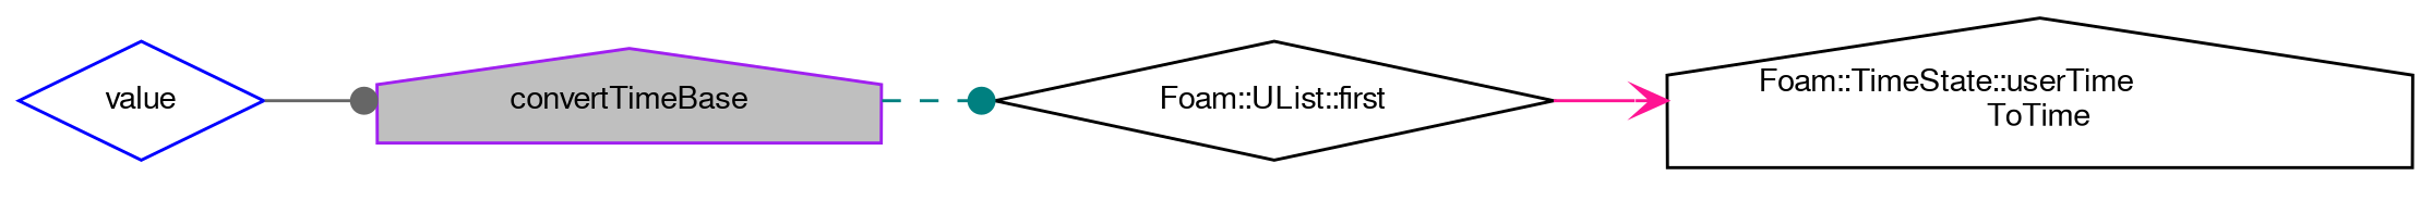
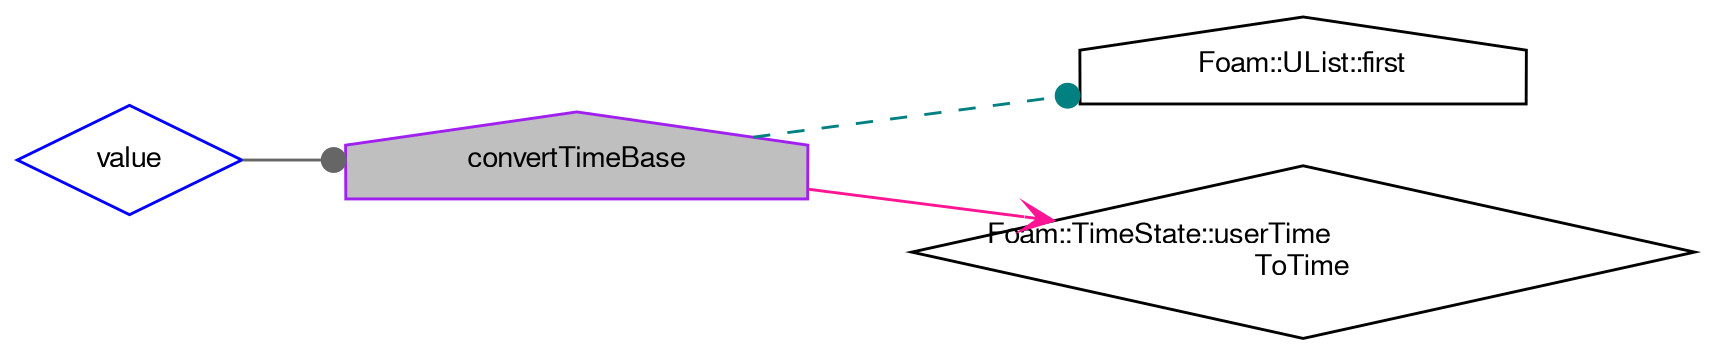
  digraph {
    rankdir=LR
    node [color=black fontname=FreeSans fontsize=10 shape=house]
    edge [arrowhead=dot fontname=FreeSans fontsize=10 labelfontname=FreeSans labelfontsize=10 style=solid]
    n1 [color=purple fillcolor=grey75 fontcolor=black height=0.2 label=convertTimeBase style=filled width=0.4]
-   n2 [height=0.2 label="Foam::UList::first" shape=diamond width=0.4]
-   n3 [height=0.2 label="Foam::TimeState::userTime\lToTime" width=0.4]
+   n2 [height=0.2 label="Foam::UList::first" width=0.4]
+   n3 [height=0.2 label="Foam::TimeState::userTime\lToTime" shape=diamond width=0.4]
    n4 [color=blue height=0.2 label=value shape=diamond width=0.4]
    n1 -> n2 [color=teal style=dashed]
-   n2 -> n3 [arrowhead=vee color=deeppink]
+   n1 -> n3 [arrowhead=vee color=deeppink]
    n4 -> n1 [color=gray40]
  }
